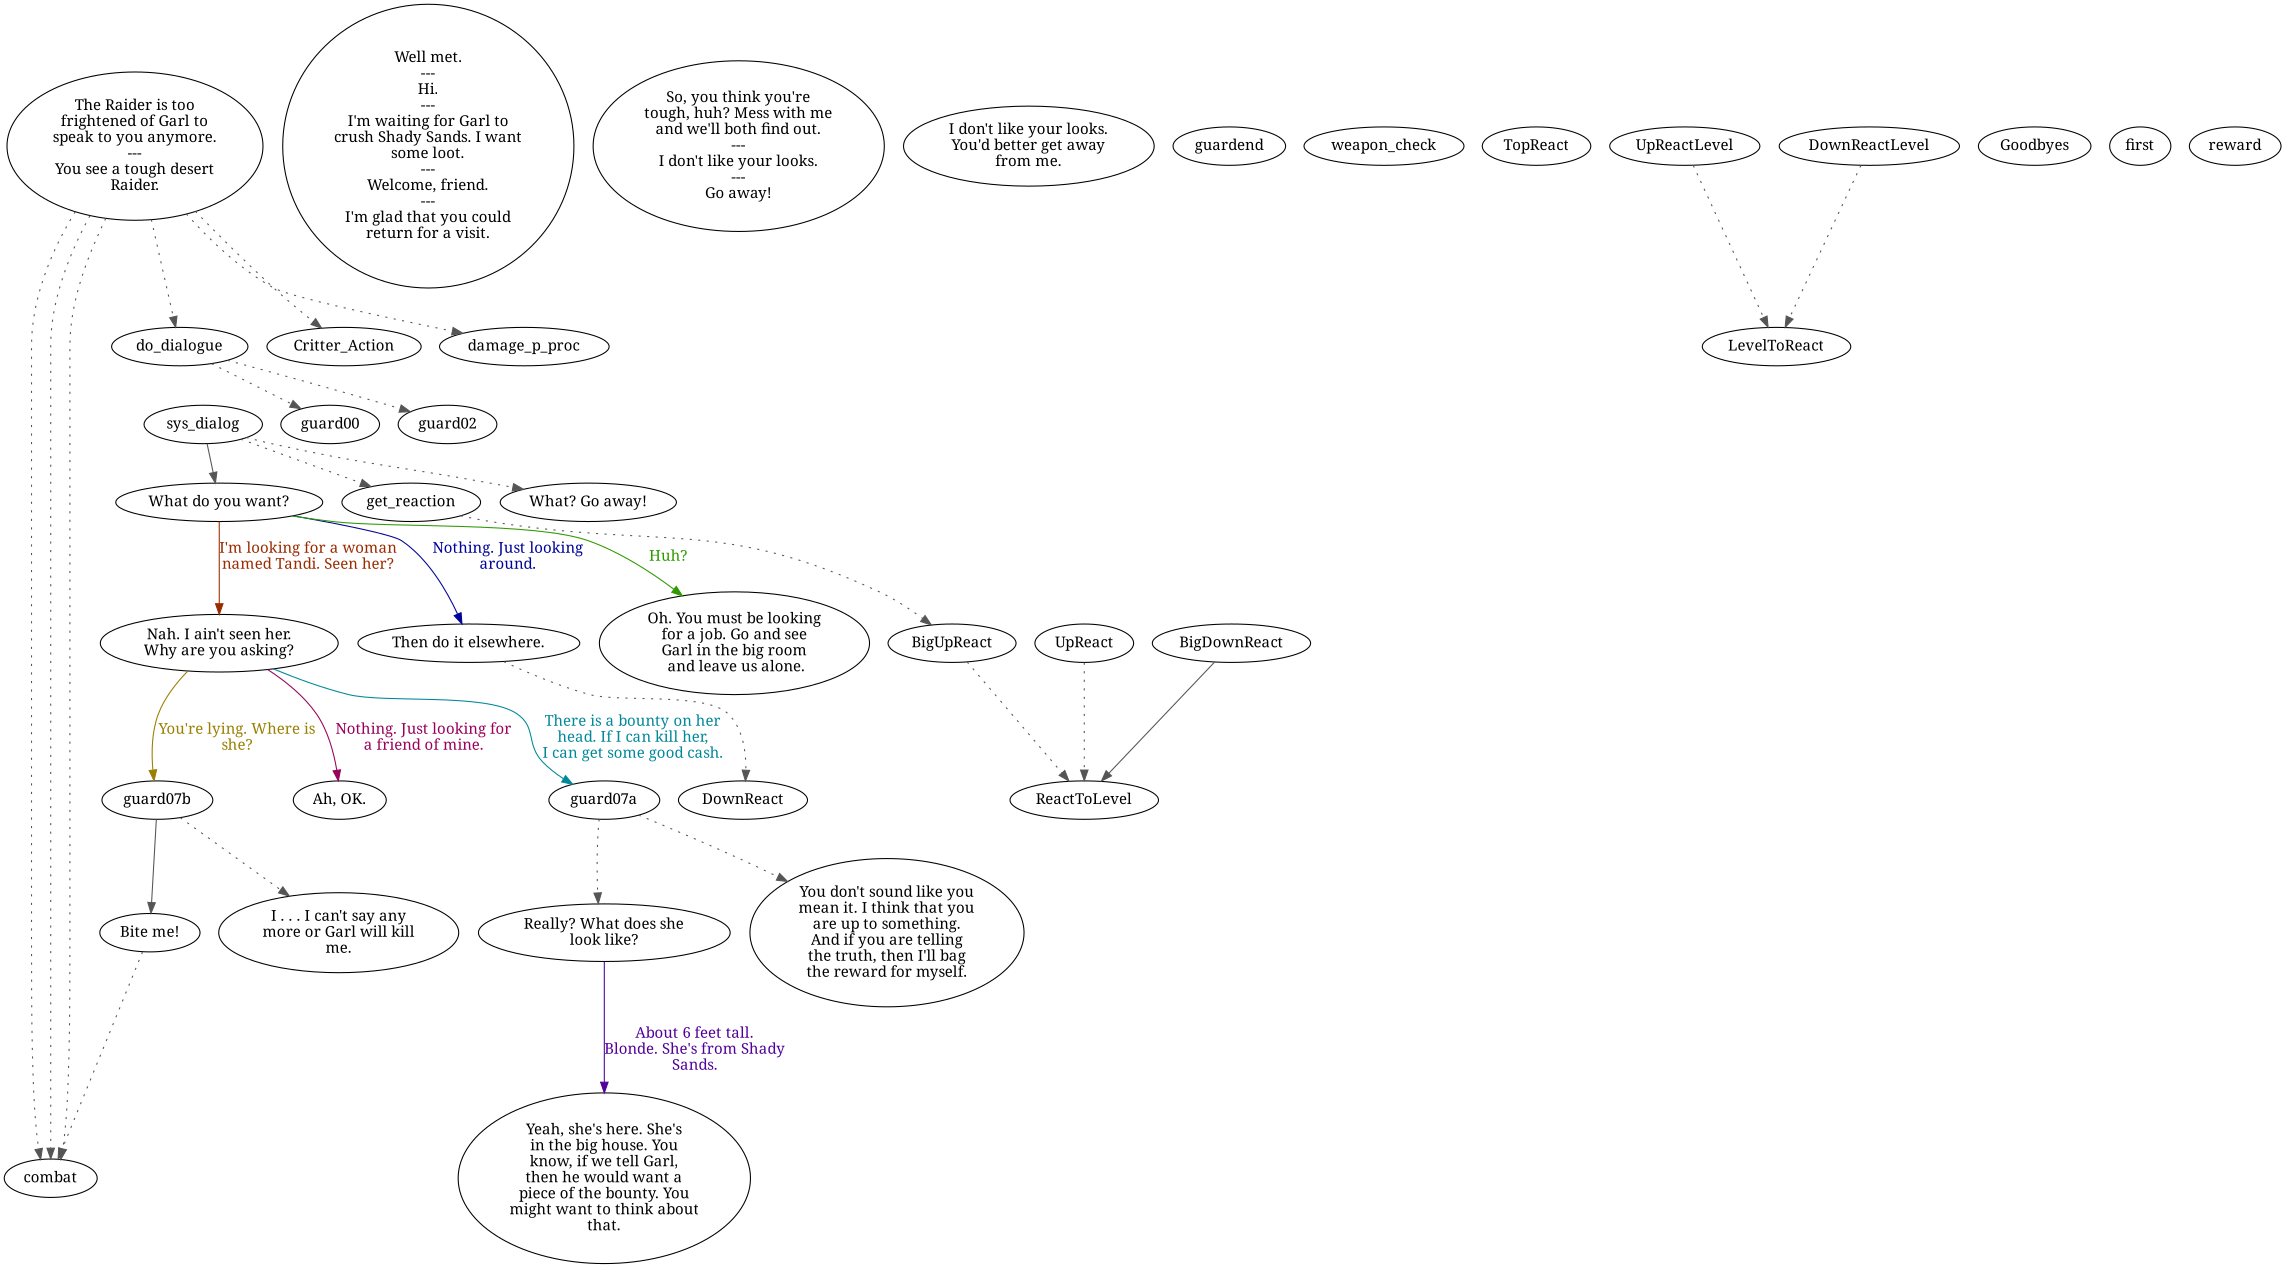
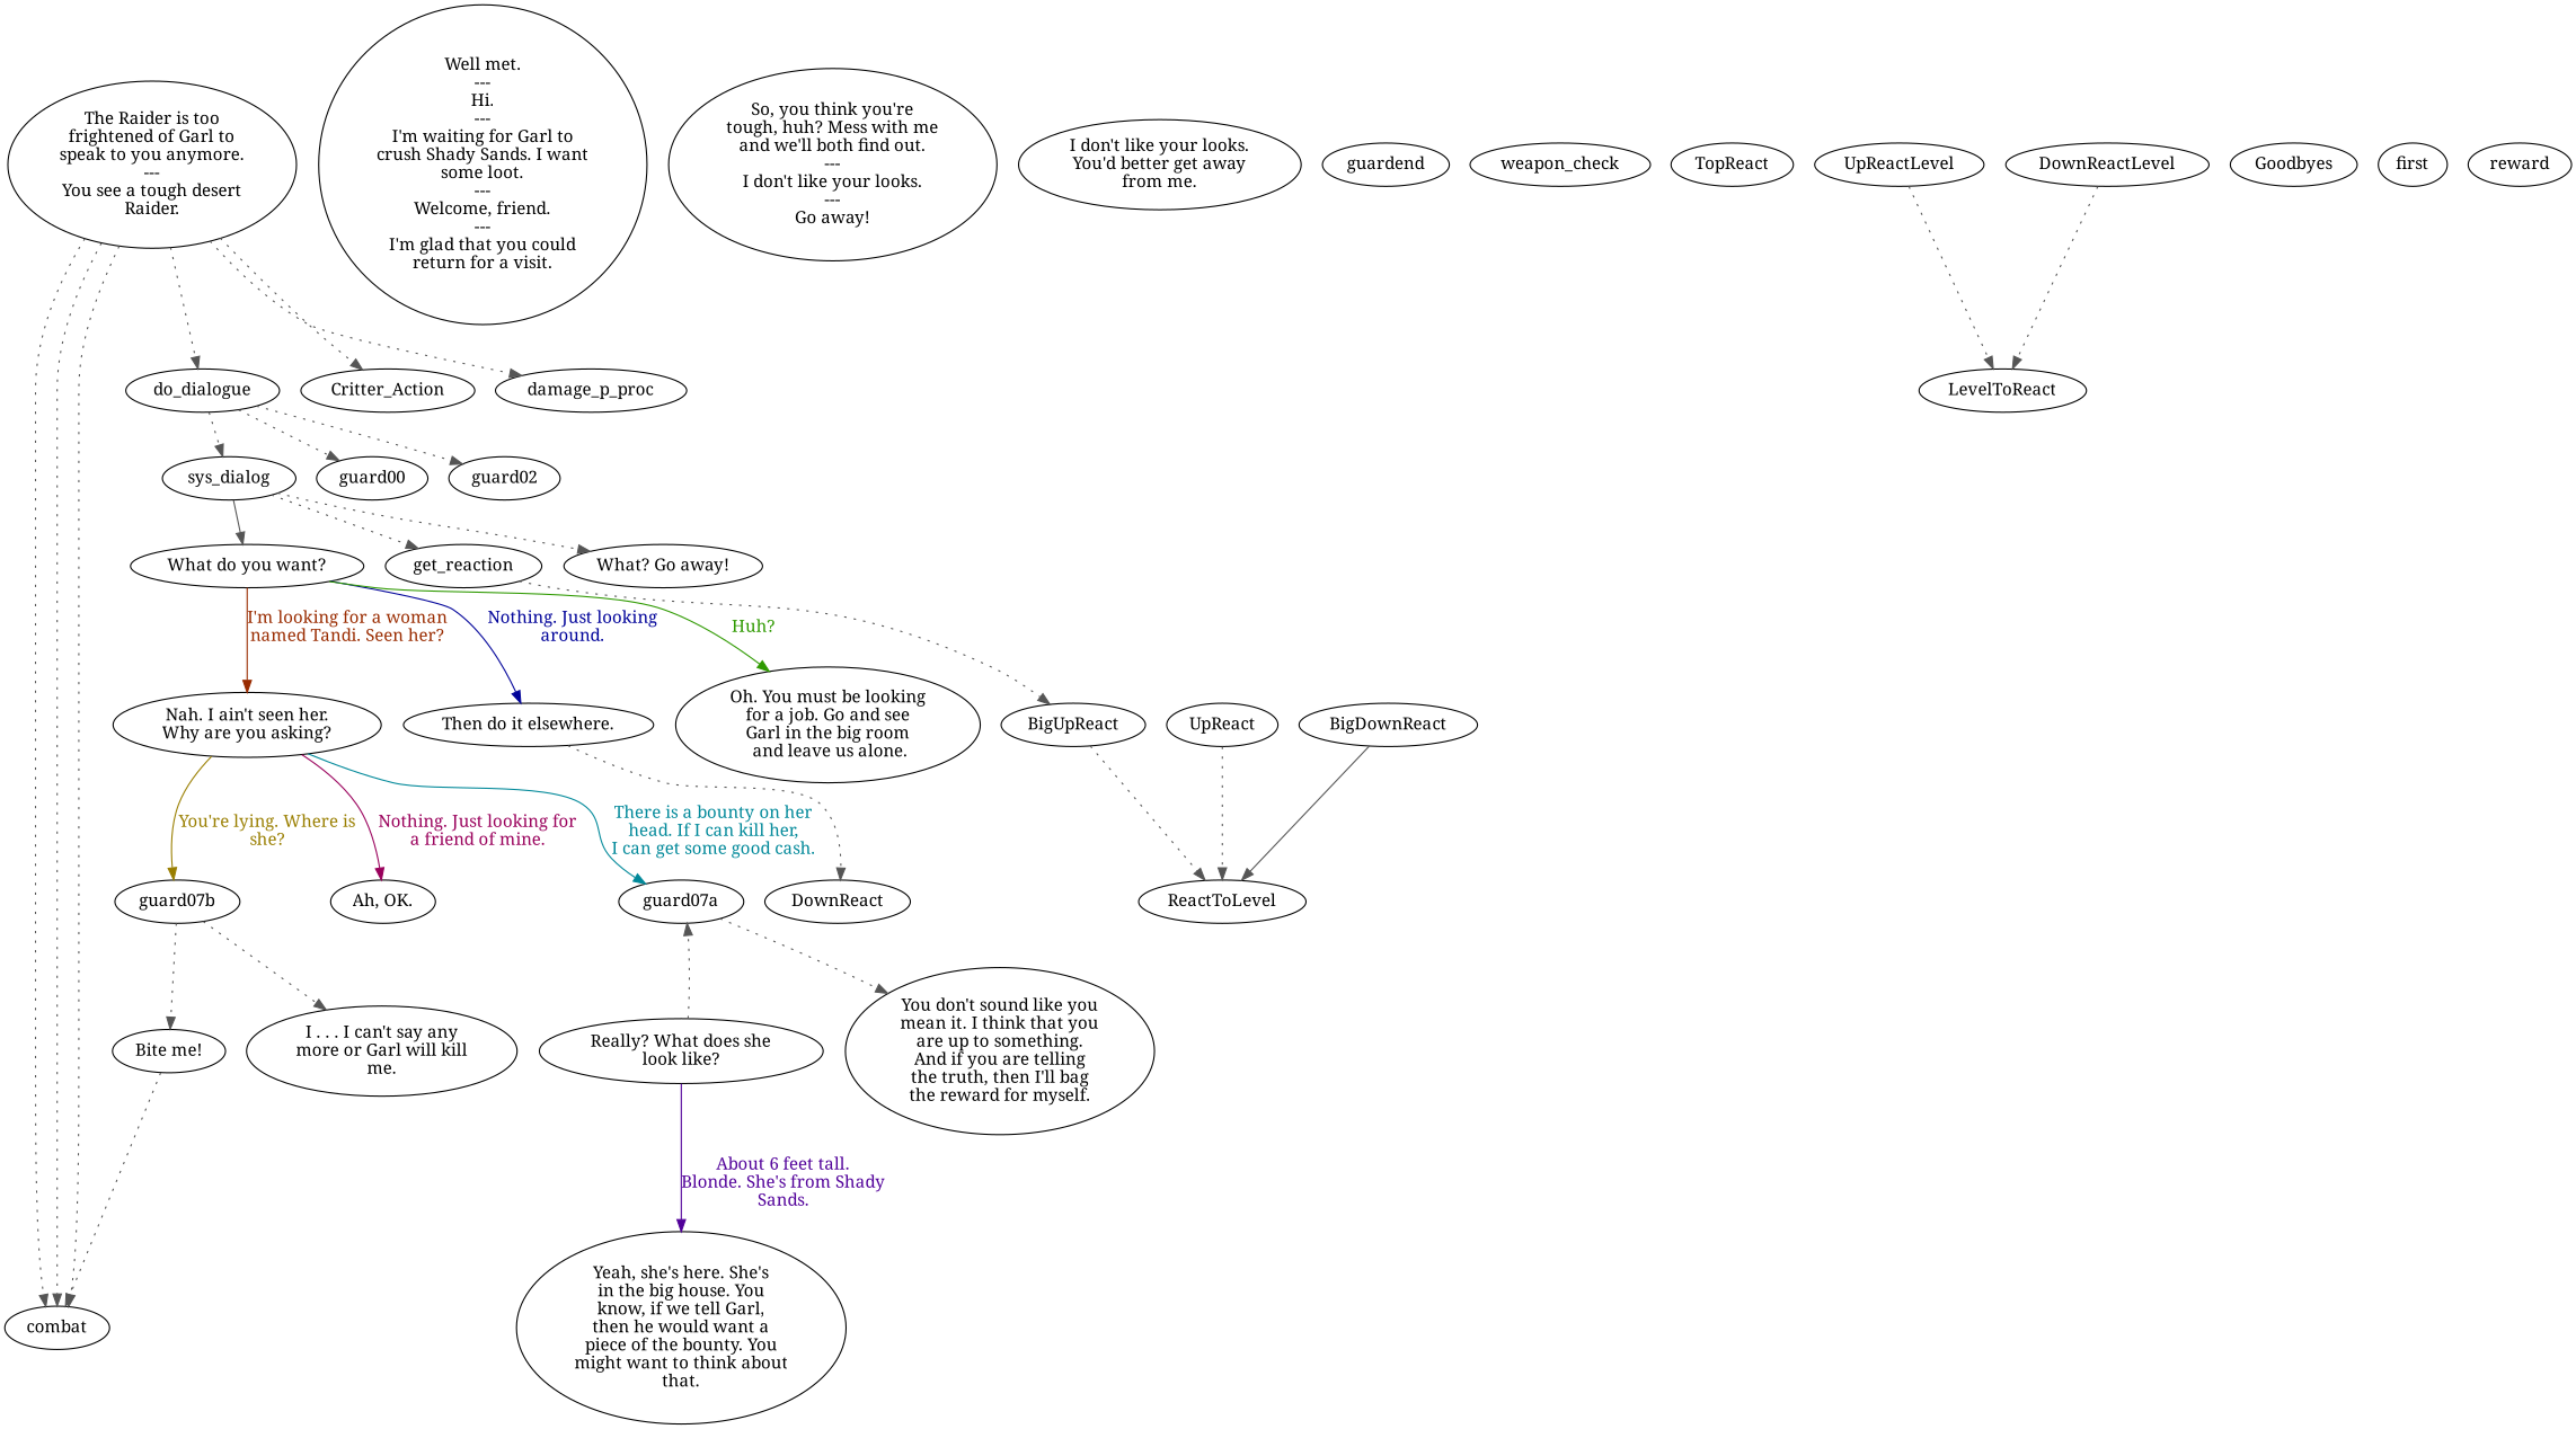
  digraph {
    fontname="Noto Serif"
    node [color="#000000" fillcolor="#FFFFFF" fontname="Noto Serif" style=filled]
    edge [color="#555555" fontname="Noto Serif" style=dotted]
    n1 [label="The Raider is too\nfrightened of Garl to\nspeak to you anymore.\n---\nYou see a tough desert\nRaider."]
    combat
    do_dialogue
    Critter_Action
    damage_p_proc
    guard00
    guard02
    sys_dialog
    get_reaction
    n10 [label="What do you want?"]
    n11 [label="What? Go away!"]
    BigUpReact
    n13 [label="Nah. I ain't seen her.\nWhy are you asking?"]
    n14 [label="Then do it elsewhere."]
    n15 [label="Oh. You must be looking\nfor a job. Go and see\nGarl in the big room\n and leave us alone."]
    n16 [label="Ah, OK."]
    guard07a
    guard07b
    DownReact
    n20 [label="Well met.\n---\nHi.\n---\nI'm waiting for Garl to\ncrush Shady Sands. I want\nsome loot.\n---\nWelcome, friend.\n---\nI'm glad that you could\nreturn for a visit."]
    n21 [label="So, you think you're\ntough, huh? Mess with me\nand we'll both find out.\n---\nI don't like your looks.\n---\nGo away!"]
    n22 [label="Really? What does she\nlook like?"]
    n23 [label="You don't sound like you\nmean it. I think that you\nare up to something.\nAnd if you are telling\nthe truth, then I'll bag\nthe reward for myself."]
    n24 [label="I . . . I can't say any\nmore or Garl will kill\nme."]
    n25 [label="Bite me!"]
    n26 [label="Yeah, she's here. She's\nin the big house. You\nknow, if we tell Garl,\nthen he would want a\npiece of the bounty. You\nmight want to think about\nthat."]
    n27 [label="I don't like your looks.\nYou'd better get away\nfrom me."]
    guardend
    weapon_check
    UpReact
    ReactToLevel
    TopReact
    BigDownReact
    UpReactLevel
    LevelToReact
    DownReactLevel
    Goodbyes
    first
    n39 [label=reward]
    n1 -> combat
    n1 -> combat
    n1 -> combat
    n1 -> do_dialogue
    n1 -> Critter_Action
    n1 -> damage_p_proc
    do_dialogue -> guard00
    do_dialogue -> guard02
+   do_dialogue -> sys_dialog
    sys_dialog -> get_reaction
    sys_dialog -> n10 [style=solid]
    sys_dialog -> n11
    get_reaction -> BigUpReact
    n10 -> n13 [color="#992B00" fontcolor="#992B00" label="I'm looking for a woman\nnamed Tandi. Seen her?" style=""]
    n10 -> n14 [color="#000299" fontcolor="#000299" label="Nothing. Just looking\naround." style=""]
    n10 -> n15 [color="#2E9900" fontcolor="#2E9900" label="Huh?" style=""]
    BigUpReact -> ReactToLevel
    n13 -> n16 [color="#99005B" fontcolor="#99005B" label="Nothing. Just looking for\na friend of mine." style=""]
    n13 -> guard07a [color="#008899" fontcolor="#008899" label="There is a bounty on her\nhead. If I can kill her,\nI can get some good cash." style=""]
    n13 -> guard07b [color="#997E00" fontcolor="#997E00" label="You're lying. Where is\nshe?" style=""]
    n14 -> DownReact
-   guard07a -> n22
+   n22 -> guard07a
    guard07a -> n23
    guard07b -> n24
-   guard07b -> n25 [style=solid]
+   guard07b -> n25
    n22 -> n26 [color="#510099" fontcolor="#510099" label="About 6 feet tall.\nBlonde. She's from Shady\nSands." style=""]
    n25 -> combat
    UpReact -> ReactToLevel
    BigDownReact -> ReactToLevel [style=solid]
    UpReactLevel -> LevelToReact
    DownReactLevel -> LevelToReact
  }
